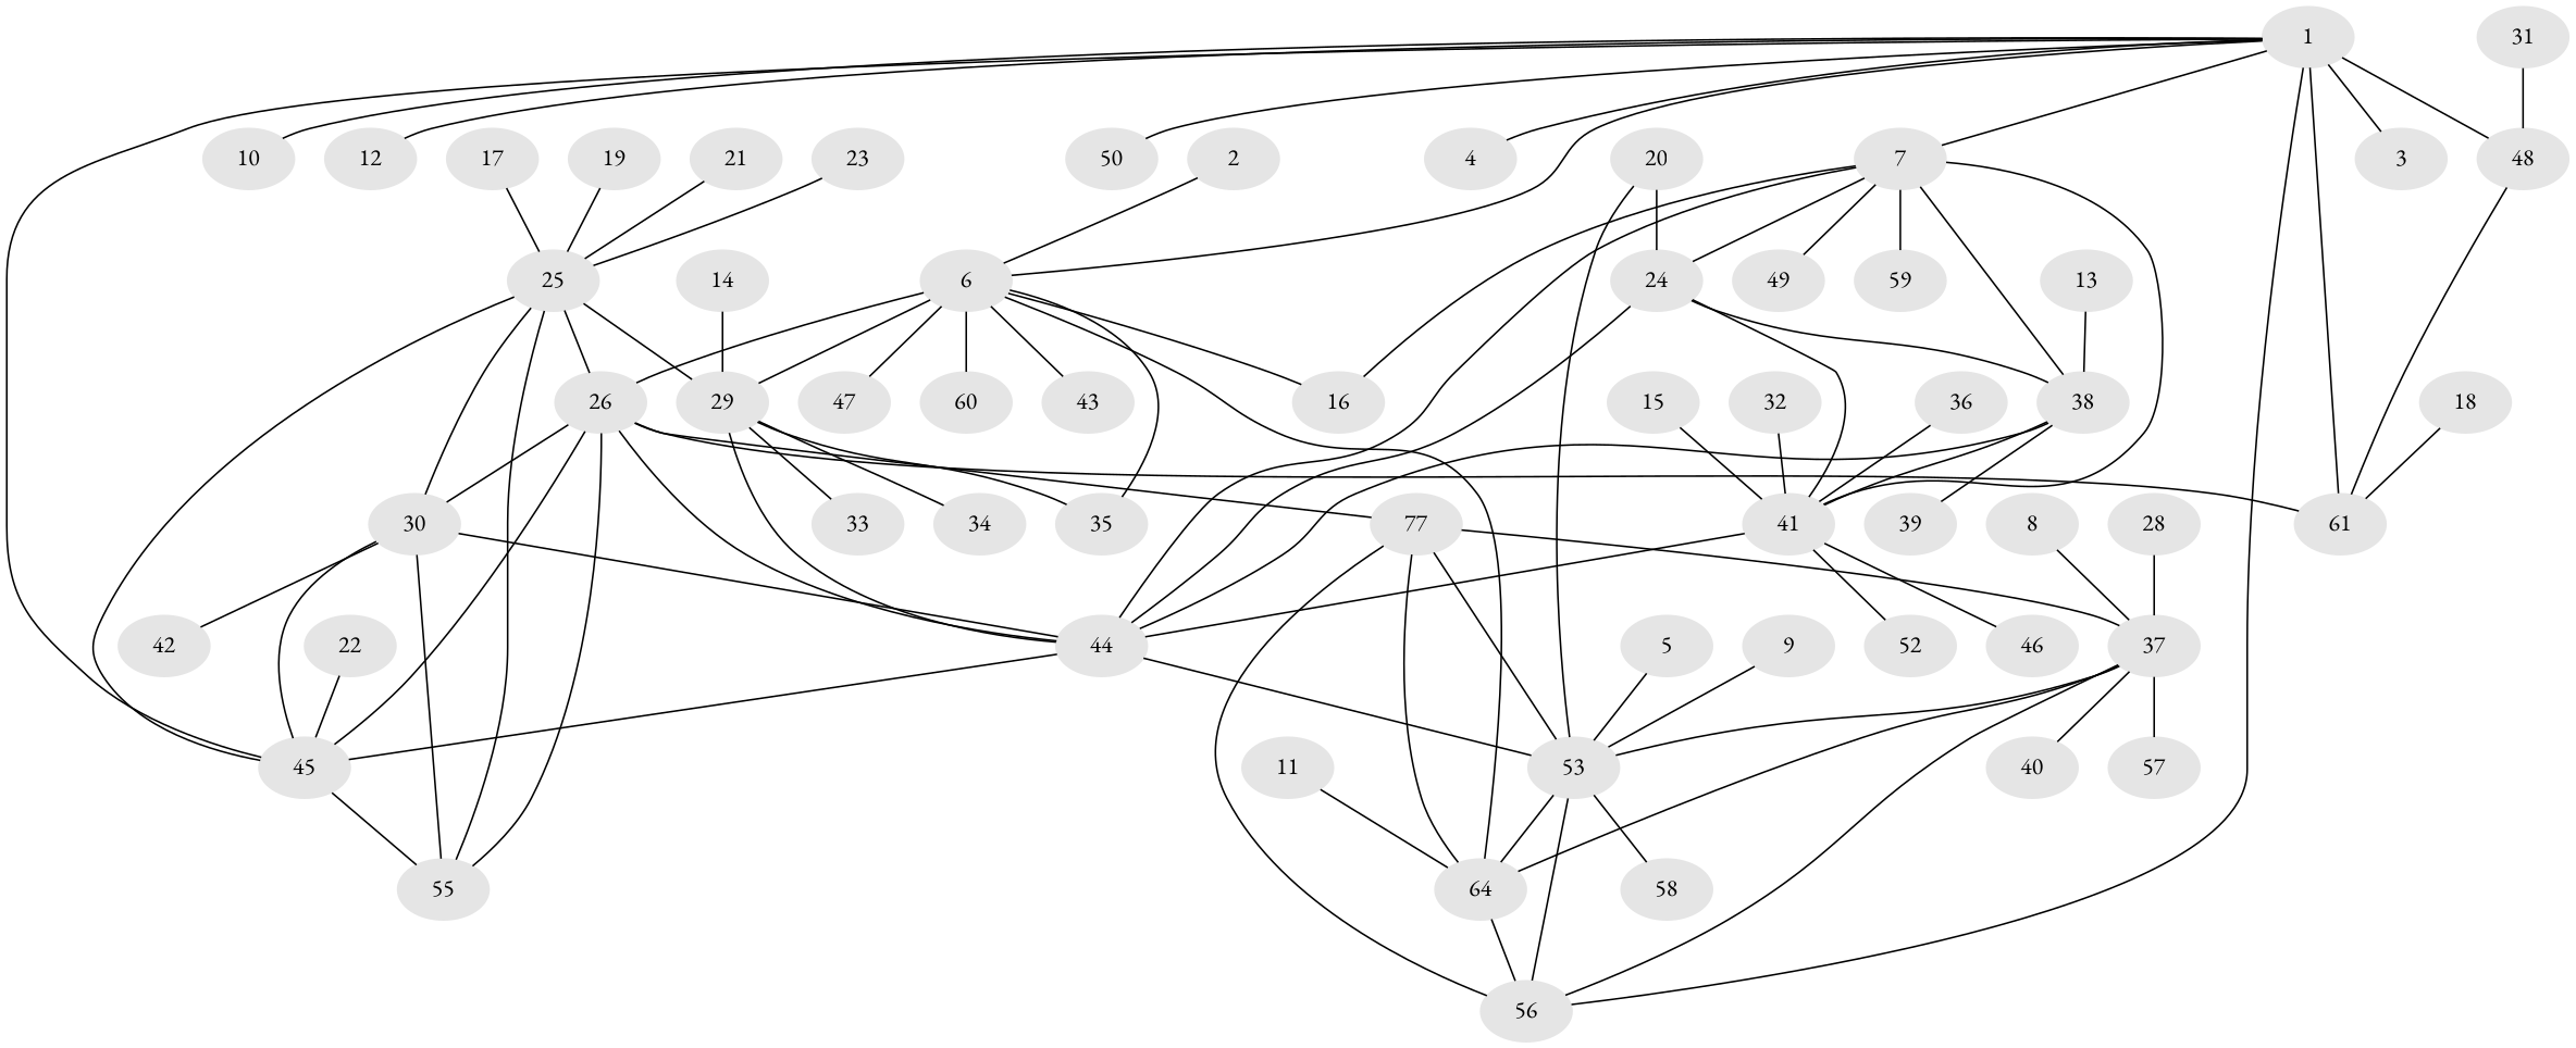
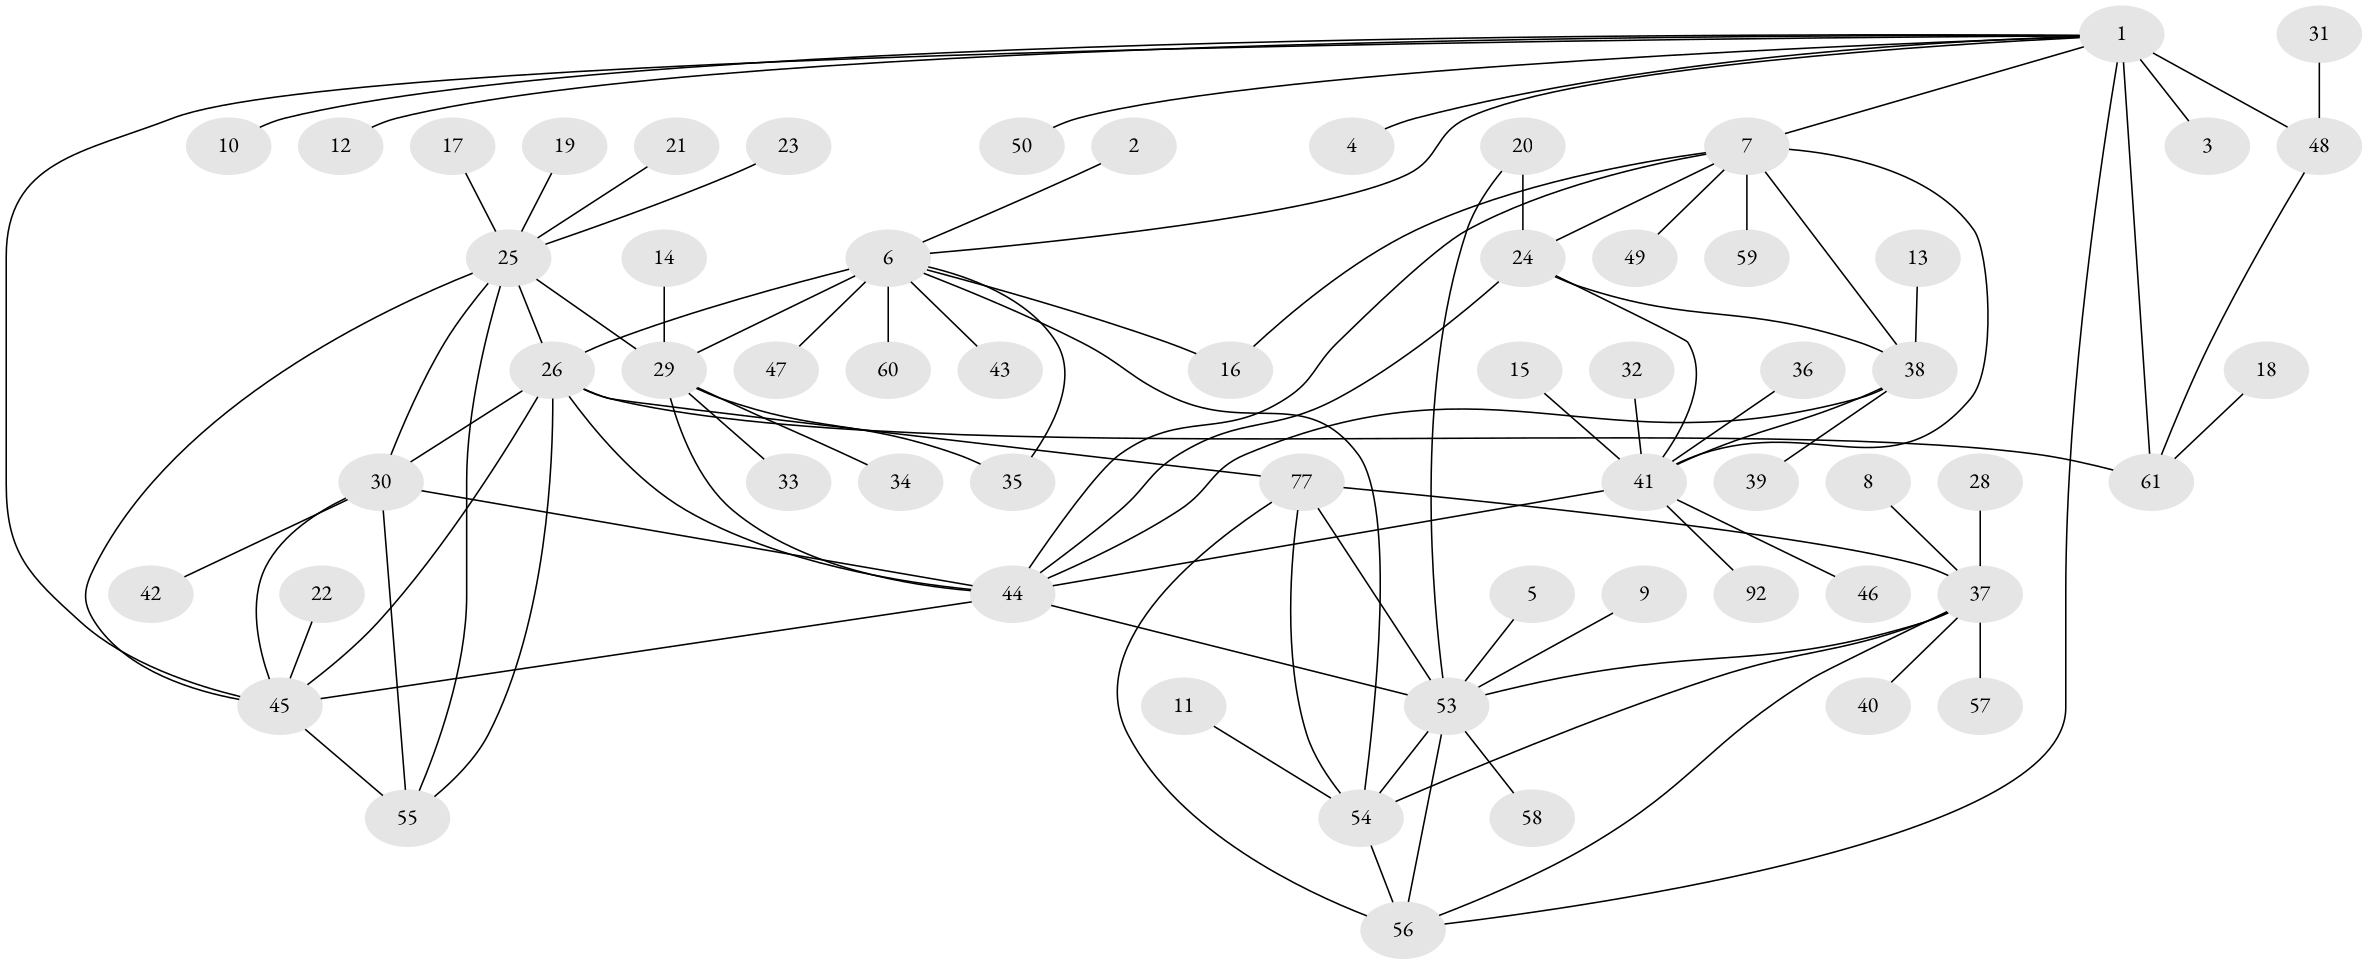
  graph {
    fontname="EB Garamond"
    node [color=gray90 fontname="EB Garamond" style=filled]
    edge [fontname="EB Garamond" weight=1.0]
    1
    3
    4
    6
    7
    10
    12
    45
    48
    50
    56
    61
    16
    26
    29
    35
    43
    47
-   54 [label=64]
+   54
    60
    24
    38
    41
    44
    49
    59
    55
    2
    5
    53
    58
    30
    n33 [label=77]
    33
    34
    39
    46
-   52
+   52 [label=92]
    8
    37
    40
    57
    9
    11
    13
    14
    15
    17
    25
    18
    19
    20
    21
    22
    23
    42
    28
    31
    32
    36
    1 -- 3
    1 -- 4
    1 -- 6
    1 -- 7
    1 -- 10
    1 -- 12
    1 -- 45
    1 -- 48 [weight=4.0]
    1 -- 50
    1 -- 56
    1 -- 61 [weight=4.0]
    6 -- 16
    6 -- 26
    6 -- 29 [weight=6.0]
    6 -- 35 [weight=3.0]
    6 -- 43
    6 -- 47
    6 -- 54
    6 -- 60
    7 -- 16
    7 -- 24
    7 -- 38
    7 -- 41 [weight=2.0]
    7 -- 44
    7 -- 49
    7 -- 59
    45 -- 55
    48 -- 61
    26 -- 45
    26 -- 61
    26 -- 44
    26 -- 55
    26 -- 30 [weight=2.0]
    26 -- n33
    29 -- 35 [weight=2.0]
    29 -- 44
    29 -- 33
    29 -- 34
    54 -- 56 [weight=2.0]
    24 -- 38
    24 -- 41 [weight=2.0]
    24 -- 44
    38 -- 41 [weight=2.0]
    38 -- 44
    38 -- 39
    41 -- 44 [weight=2.0]
    41 -- 46
    41 -- 52
    44 -- 45
    44 -- 53
    2 -- 6
    5 -- 53
    53 -- 56
    53 -- 54 [weight=2.0]
    53 -- 58
    30 -- 45 [weight=2.0]
    30 -- 44
    30 -- 55 [weight=2.0]
    30 -- 42
    n33 -- 56
    n33 -- 54 [weight=2.0]
    n33 -- 53
    n33 -- 37
    8 -- 37
    37 -- 56
    37 -- 54 [weight=2.0]
    37 -- 53
    37 -- 40
    37 -- 57
    9 -- 53
    11 -- 54
    13 -- 38
    14 -- 29
    15 -- 41
    17 -- 25
    25 -- 45
    25 -- 26
    25 -- 29
    25 -- 55
    25 -- 30 [weight=2.0]
    18 -- 61
    19 -- 25
    20 -- 24
    20 -- 53
    21 -- 25
    22 -- 45
    23 -- 25
    28 -- 37
    31 -- 48
    32 -- 41
    36 -- 41
  }
